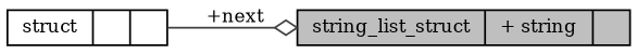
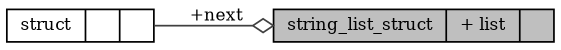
  digraph {
    rankdir=LR
    fontname="DejaVu Serif"
    node [color=black fontname="DejaVu Serif" fontsize=10 shape=record style=filled]
-   n1 [fillcolor=grey75 fontcolor=black height=0.2 label="{string_list_struct\n|+ string\l|}" width=0.4]
+   n1 [fillcolor=grey75 fontcolor=black height=0.2 label="{string_list_struct\n|+ list\l|}" width=0.4]
    n2 [fillcolor=white height=0.2 label="{struct\n||}" width=0.4]
    n2 -> n1 [arrowhead=odiamond color=grey25 fontname="DejaVu Serif" fontsize=10 label=" +next" labelfontname=Helvetica labelfontsize=10 style=solid]
  }
